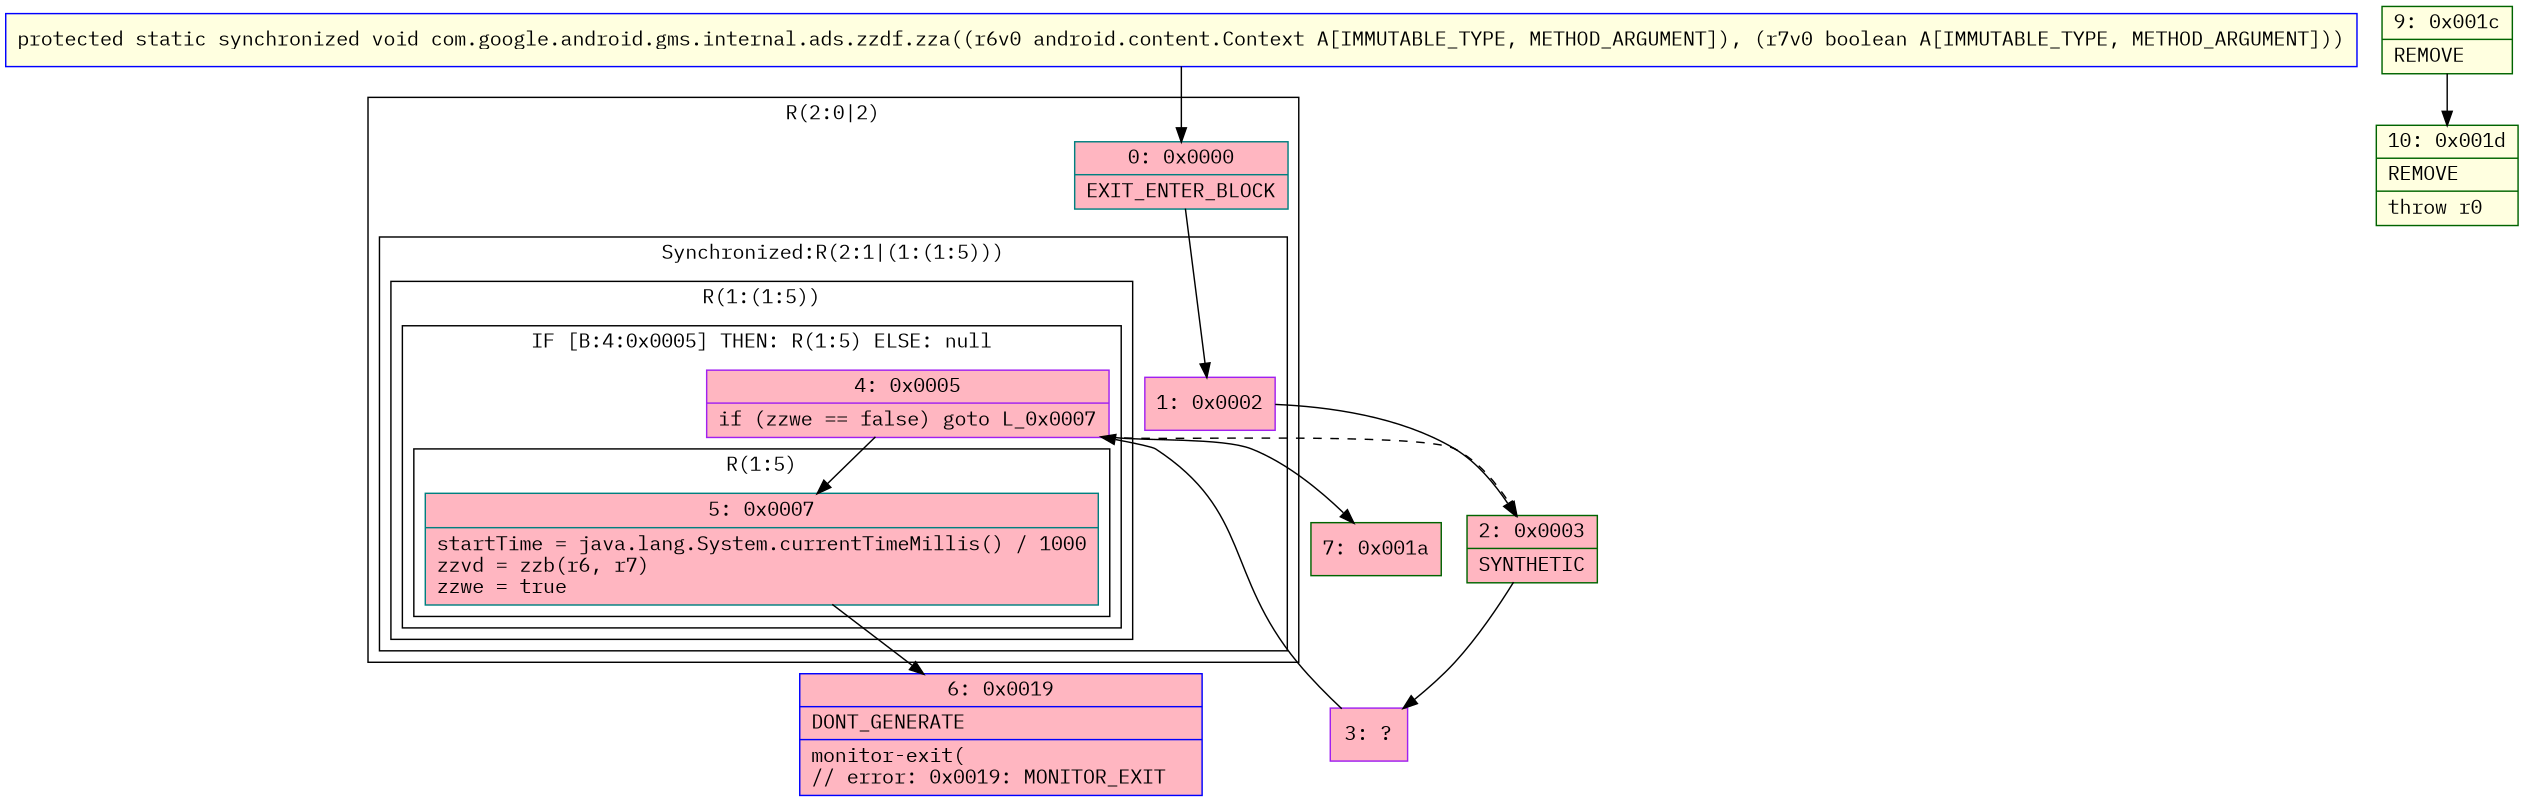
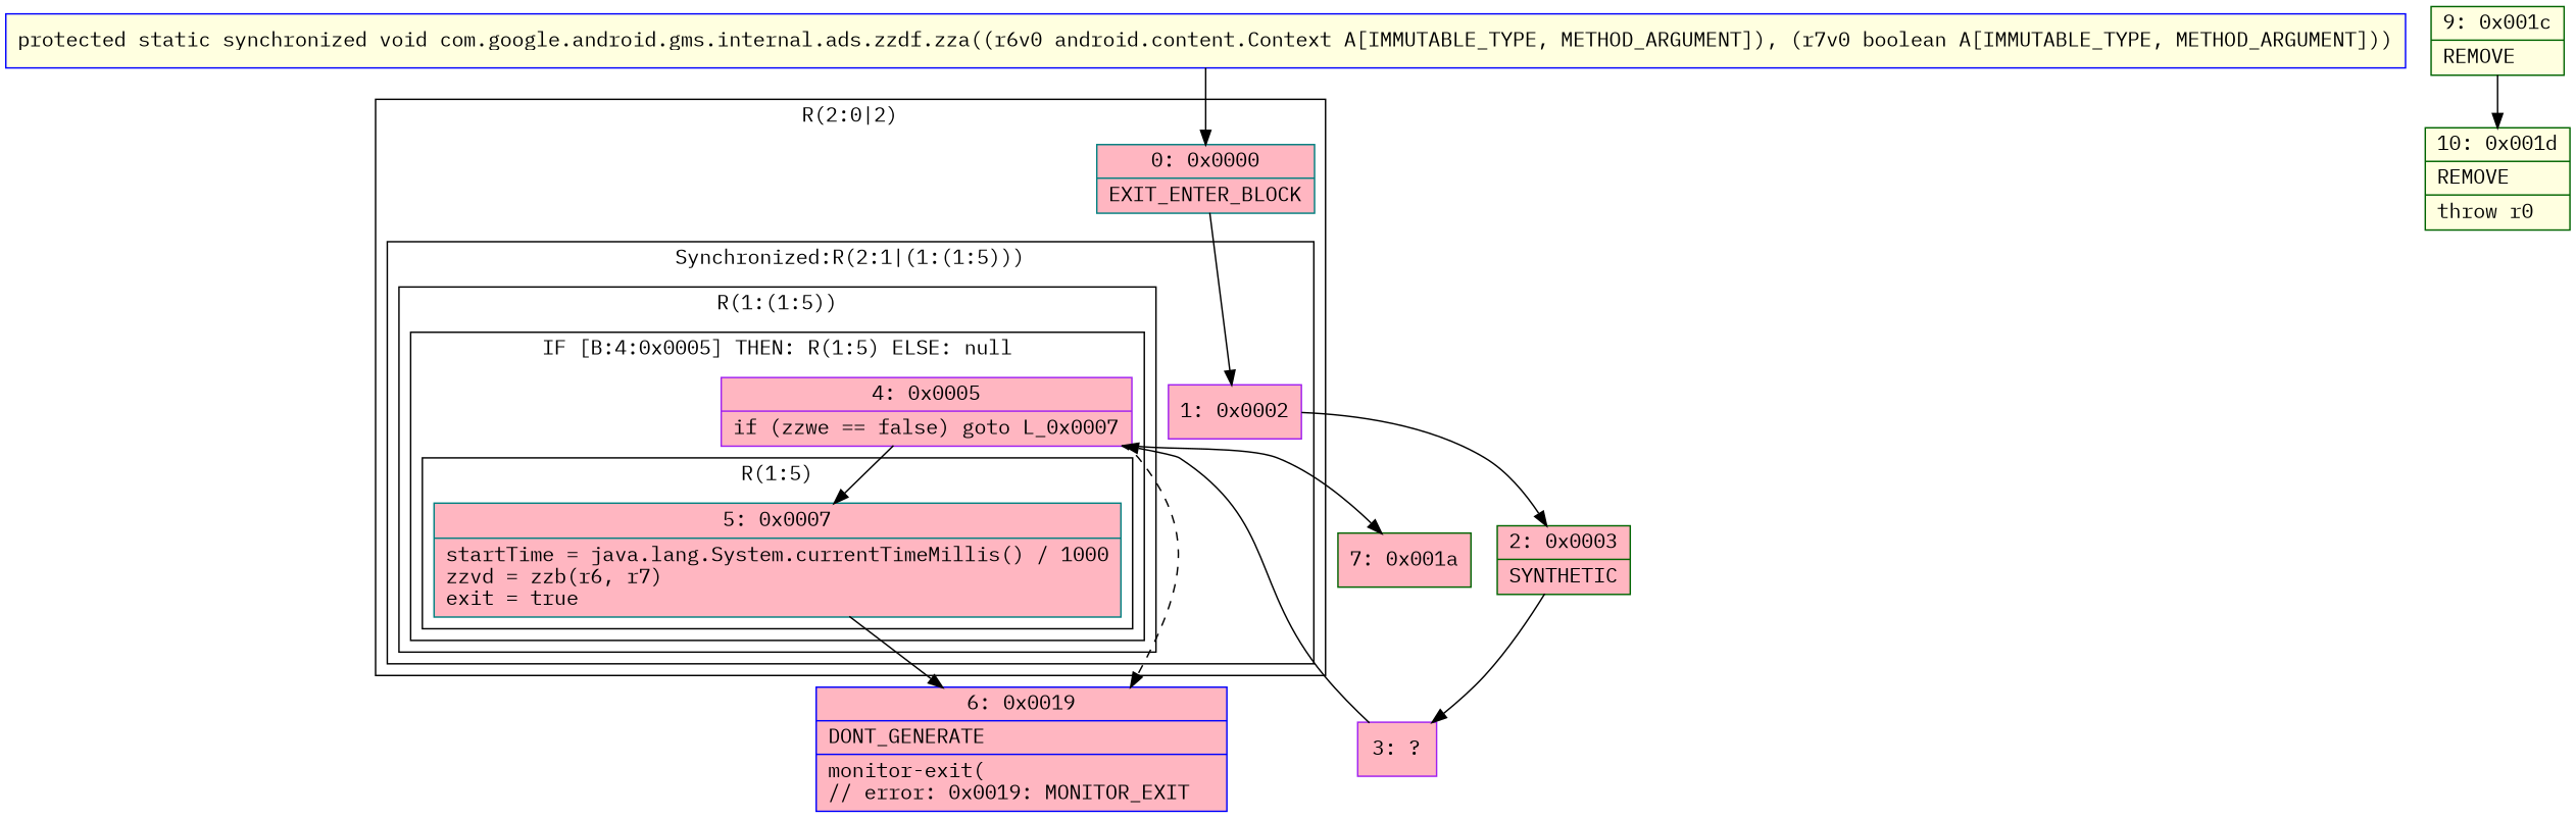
  digraph {
    fontname="IBM Plex Mono"
    node [color=darkgreen fillcolor=lightpink fontname="IBM Plex Mono" shape=record style=filled]
    edge [fontname="IBM Plex Mono"]
-   n1 [color=teal label="{5\:\ 0x0007|startTime = java.lang.System.currentTimeMillis() \/ 1000\lzzvd = zzb(r6, r7)\lzzwe = true\l}"]
+   n1 [color=teal label="{5\:\ 0x0007|startTime = java.lang.System.currentTimeMillis() \/ 1000\lzzvd = zzb(r6, r7)\lexit = true\l}"]
    n2 [color=purple label="{4\:\ 0x0005|if (zzwe == false) goto L_0x0007\l}"]
    n3 [color=purple label="{1\:\ 0x0002}"]
    n4 [color=teal label="{0\:\ 0x0000|EXIT_ENTER_BLOCK\l}"]
    n5 [color=blue label="{6\:\ 0x0019|DONT_GENERATE\l|monitor\-exit(\l\/\/ error: 0x0019: MONITOR_EXIT  \l}"]
    n6 [label="{7\:\ 0x001a}"]
    n7 [label="{2\:\ 0x0003|SYNTHETIC\l}"]
    n8 [color=purple label="{3\:\ ?}"]
    n9 [fillcolor=lightyellow label="{9\:\ 0x001c|REMOVE\l}"]
    n10 [fillcolor=lightyellow label="{10\:\ 0x001d|REMOVE\l|throw r0\l}"]
    n11 [color=blue fillcolor=lightyellow label="{protected static synchronized void com.google.android.gms.internal.ads.zzdf.zza((r6v0 android.content.Context A[IMMUTABLE_TYPE, METHOD_ARGUMENT]), (r7v0 boolean A[IMMUTABLE_TYPE, METHOD_ARGUMENT])) }"]
    subgraph cluster_1 {
      label="R(2:0|2)"
      n4
      subgraph cluster_2 {
        label="Synchronized:R(2:1|(1:(1:5)))"
        n3
        subgraph cluster_3 {
          label="R(1:(1:5))"
          subgraph cluster_4 {
            label="IF [B:4:0x0005] THEN: R(1:5) ELSE: null"
            n2
            subgraph cluster_5 {
              label="R(1:5)"
              n1
            }
          }
        }
      }
    }
    n1 -> n5
    n2 -> n1
-   n2 -> n7 [style=dashed]
+   n2 -> n5 [style=dashed]
    n2 -> n6
    n3 -> n7
    n4 -> n3
    n7 -> n8
    n8 -> n2
    n9 -> n10
    n11 -> n4
  }
